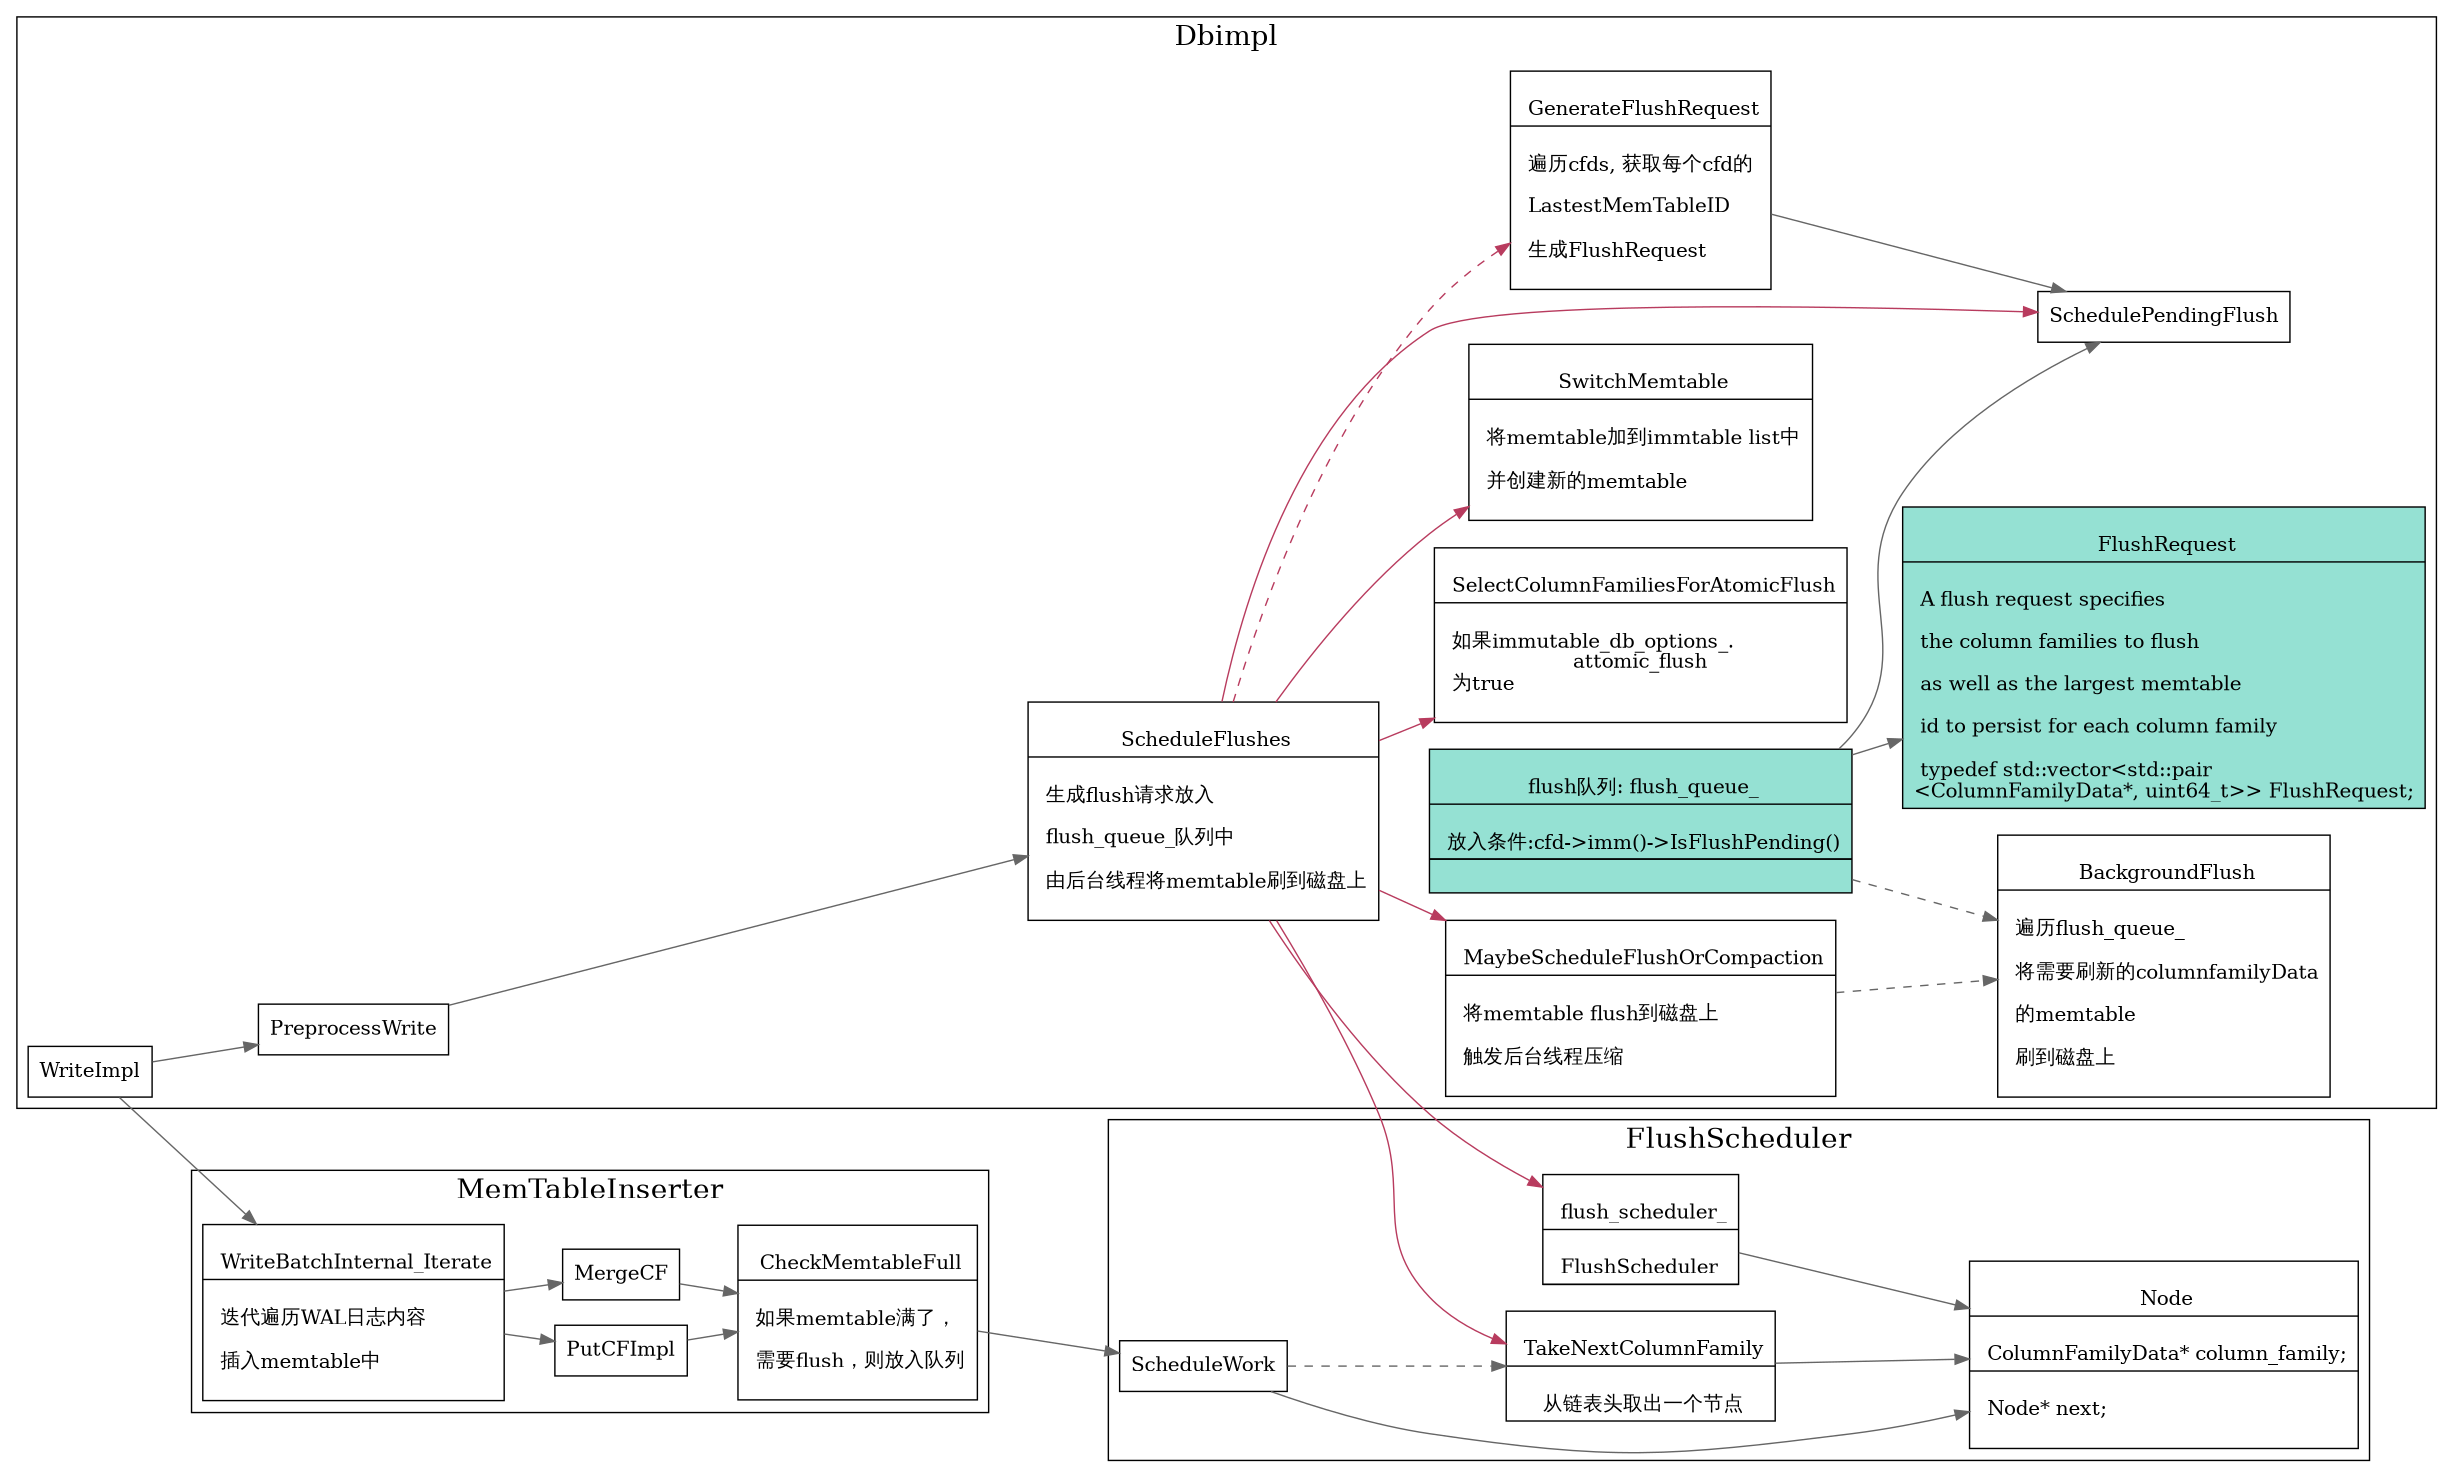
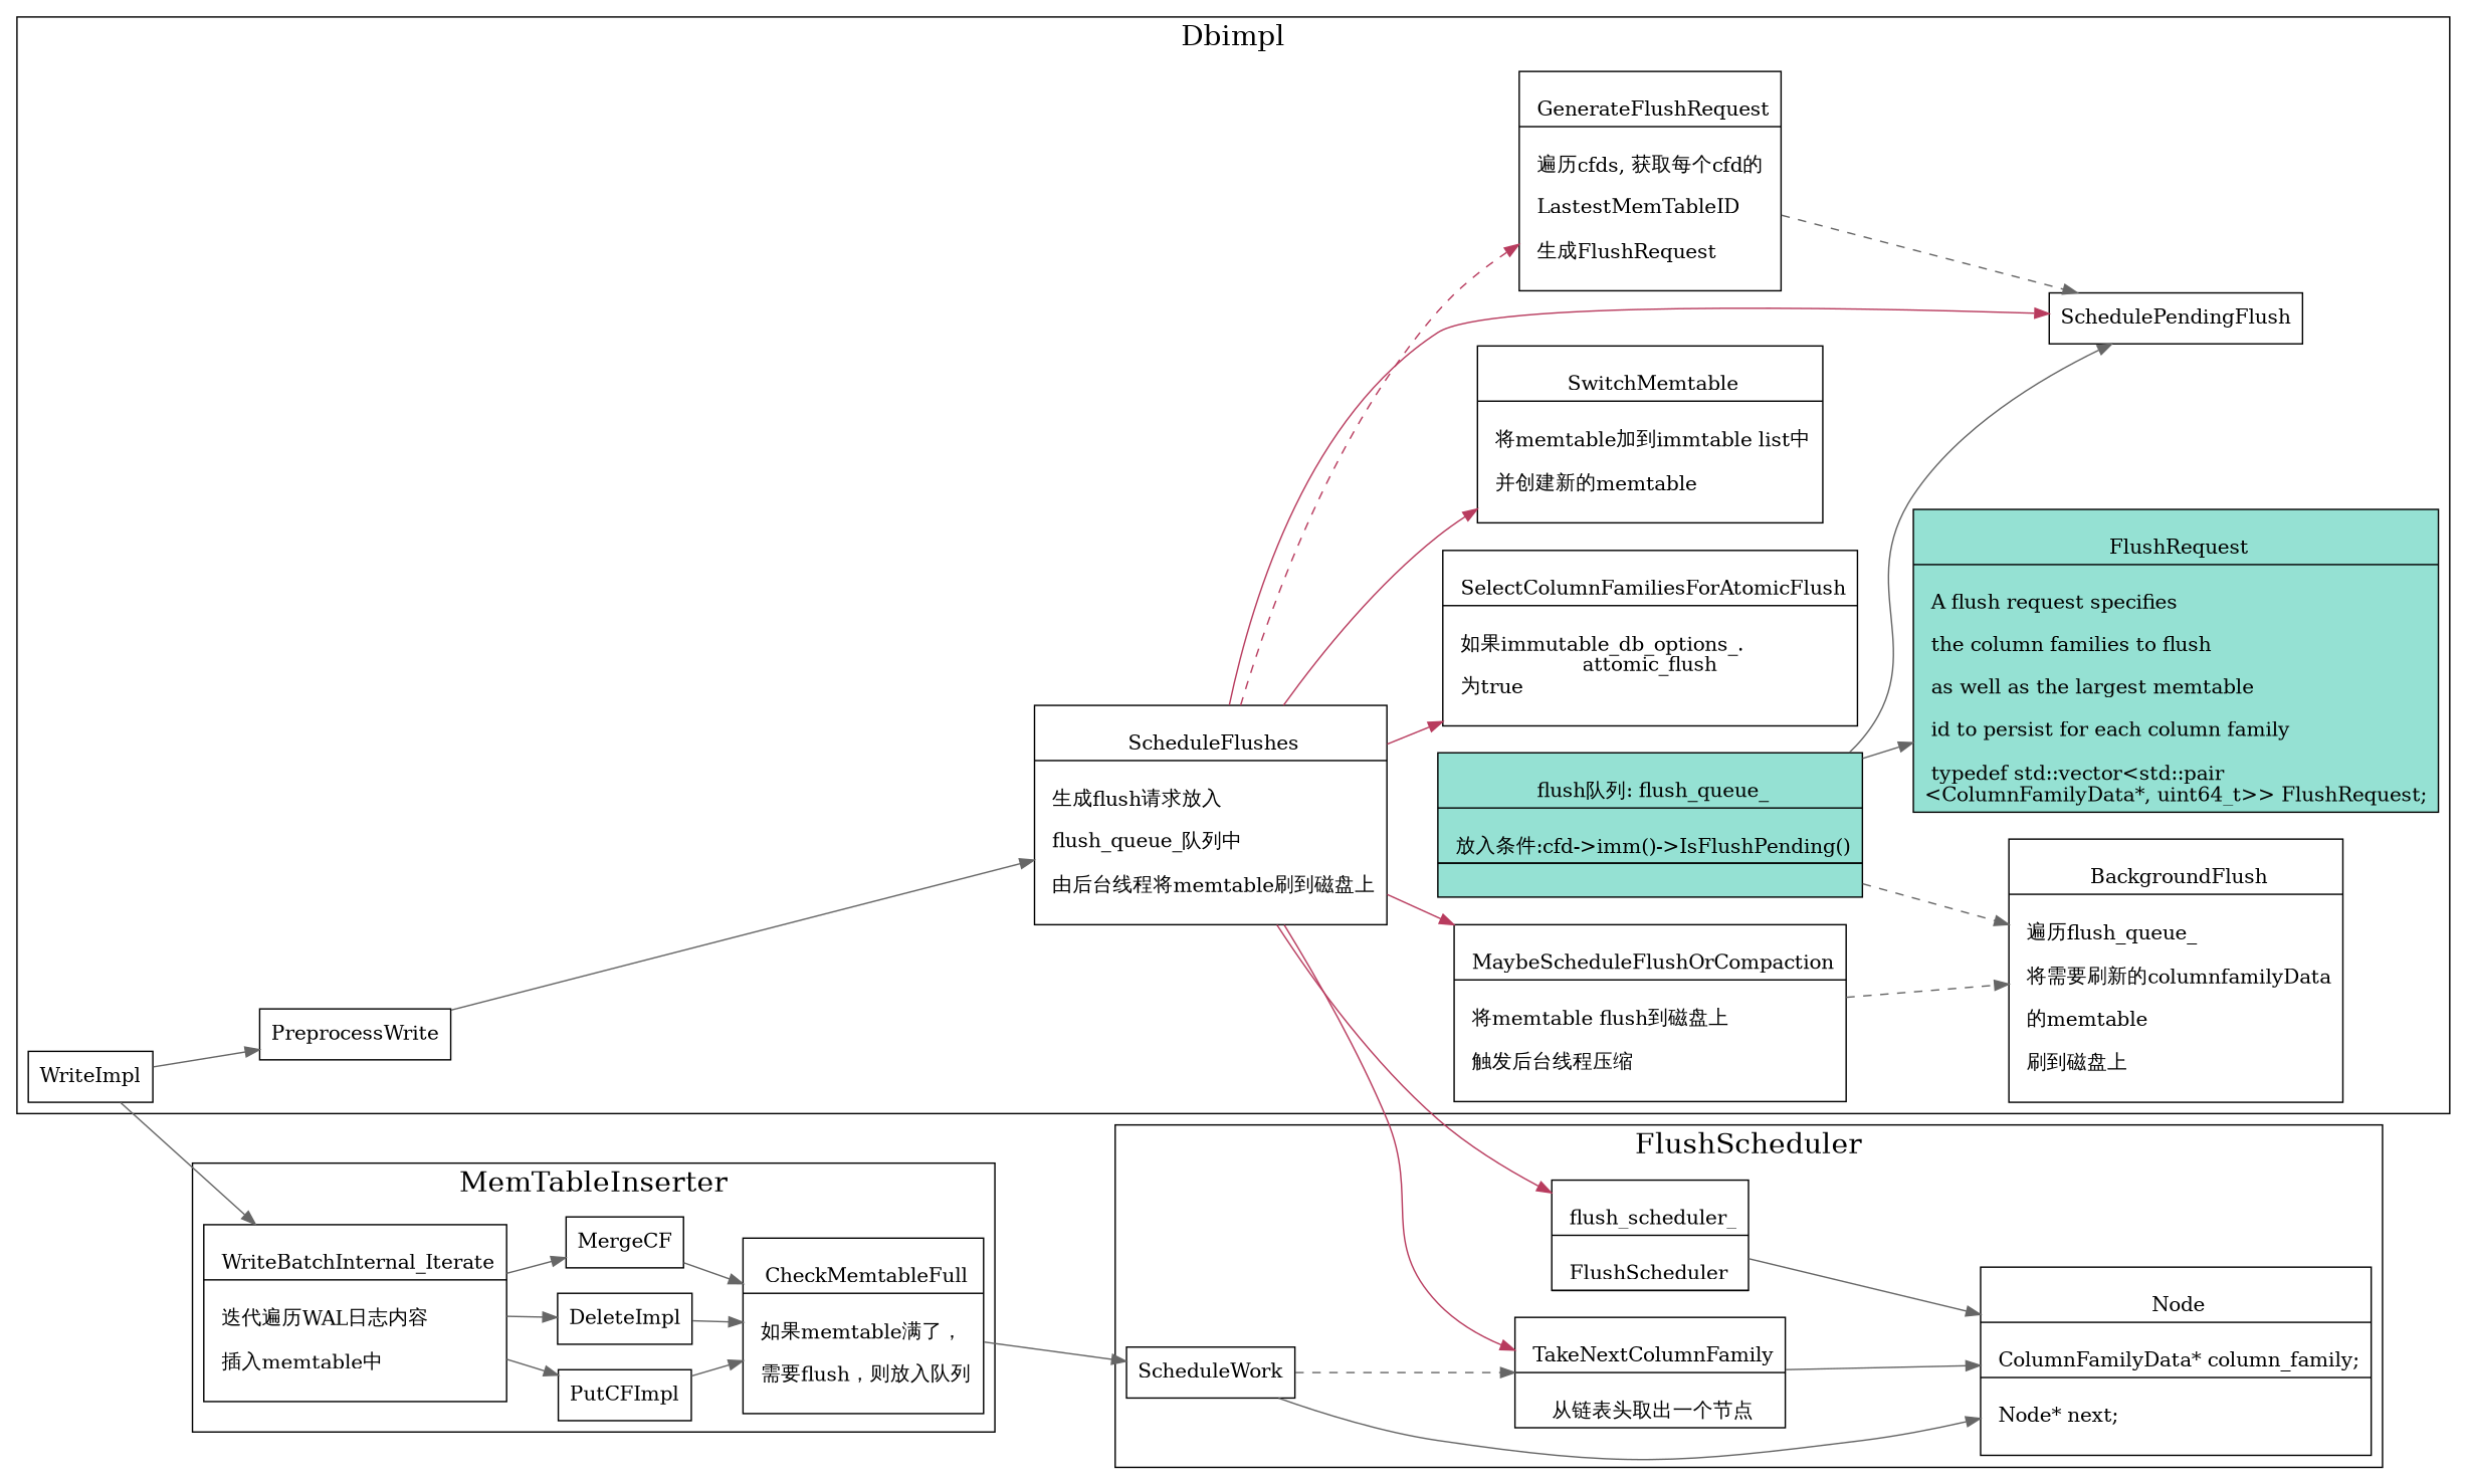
  digraph {
    newrank=true
    rankdir=LR
    node [shape=record]
    edge [color=gray40]
    n1 [label="{{\n        TakeNextColumnFamily|\n        从链表头取出一个节点\n      }}"]
    n2 [label="{{\n      GenerateFlushRequest|\n      遍历cfds, 获取每个cfd的\l \n      LastestMemTableID\l\n      生成FlushRequest\l\n    }}"]
    SchedulePendingFlush [shape=box]
    n4 [label="{{\n        MaybeScheduleFlushOrCompaction|\n        将memtable flush到磁盘上\l\n        触发后台线程压缩\l\n      }}"]
    n5 [label="{{\n        BackgroundFlush|\n        遍历flush_queue_\l\n        将需要刷新的columnfamilyData\l \n        的memtable\l\n        刷到磁盘上\l\n      }}"]
    n6 [fillcolor="#95e1d3" label="{{\n        flush队列: flush_queue_|\n          放入条件:cfd-\>imm()-\>IsFlushPending()\l|\n          <FlushRequest> std::deque\<FlushRequest\> flush_queue_;|\n      }}" style=filled]
    ScheduleWork [shape=box]
    n8 [label="{{\n        WriteBatchInternal_Iterate|\n        迭代遍历WAL日志内容\l\n        插入memtable中\l\n      }}"]
    PutCFImpl [shape=box]
+   DeleteImpl [shape=box]
    MergeCF [shape=box]
    n12 [label="{{\n        CheckMemtableFull|\n        如果memtable满了，\l \n        需要flush，则放入队列\l\n      }}"]
    n13 [label="{{\n        flush_scheduler_|\n        FlushScheduler\l|\n        <Node> std::aomic\<Node*\> head_\n      }}"]
    n14 [label="{{\n        Node|\n          ColumnFamilyData* column_family;\l|\n          Node* next;\l\n      }}"]
    PreprocessWrite [shape=box]
    n16 [label="{{\n      ScheduleFlushes|\n      生成flush请求放入\l \n      flush_queue_队列中\l\n      由后台线程将memtable刷到磁盘上\l\n    }}"]
    n17 [label="{{\n      SelectColumnFamiliesForAtomicFlush|\n      如果immutable_db_options_.\lattomic_flush\n      为true\l\n    }}"]
    n18 [label="{{\n      SwitchMemtable|\n      将memtable加到immtable list中\l\n      并创建新的memtable\l\n    }}"]
    n19 [fillcolor="#95e1d3" label="{{\n        FlushRequest|\n          A flush request specifies\l \n          the column families to flush\l \n          as well as the largest memtable\l \n          id to persist for each column family\l\n          typedef std::vector\<std::pair\l\<ColumnFamilyData*, uint64_t\>\> FlushRequest;\n      }}" style=filled]
    WriteImpl [shape=box]
    subgraph sub_1 {
    }
    subgraph sub_2 {
      n1
      n2
      SchedulePendingFlush
      n4
      n5
      n6
      ScheduleWork
    }
    subgraph cluster_3 {
      fontsize=20
      label=MemTableInserter
      n8
      PutCFImpl
+     DeleteImpl
      MergeCF
      n12
    }
    subgraph cluster_4 {
      fontsize=20
      label=FlushScheduler
      n1
      ScheduleWork
      n13
      n14
    }
    subgraph cluster_5 {
      fontsize=20
      label=Dbimpl
      n2
      SchedulePendingFlush
      n4
      n5
      n6
      PreprocessWrite
      n16
      n17
      n18
      n19
      WriteImpl
    }
    n1 -> n14
-   n2 -> SchedulePendingFlush [style=solid]
+   n2 -> SchedulePendingFlush [style=dashed]
    n4 -> n5 [style=dashed]
    n6 -> SchedulePendingFlush
    n6 -> n5 [style=dashed]
    n6 -> n19 [tailport=FlushRequest]
    ScheduleWork -> n1 [style=dashed]
    ScheduleWork -> n14
    n8 -> PutCFImpl
+   n8 -> DeleteImpl
    n8 -> MergeCF
    PutCFImpl -> n12
+   DeleteImpl -> n12
    MergeCF -> n12
    n12 -> ScheduleWork
    n13 -> n14
    PreprocessWrite -> n16
    n16 -> n1 [color="#b83b5e"]
    n16 -> n2 [color="#b83b5e" style=dashed]
    n16 -> SchedulePendingFlush [color="#b83b5e"]
    n16 -> n4 [color="#b83b5e"]
    n16 -> n13 [color="#b83b5e"]
    n16 -> n17 [color="#b83b5e"]
    n16 -> n18 [color="#b83b5e"]
    WriteImpl -> n8
    WriteImpl -> PreprocessWrite
  }
